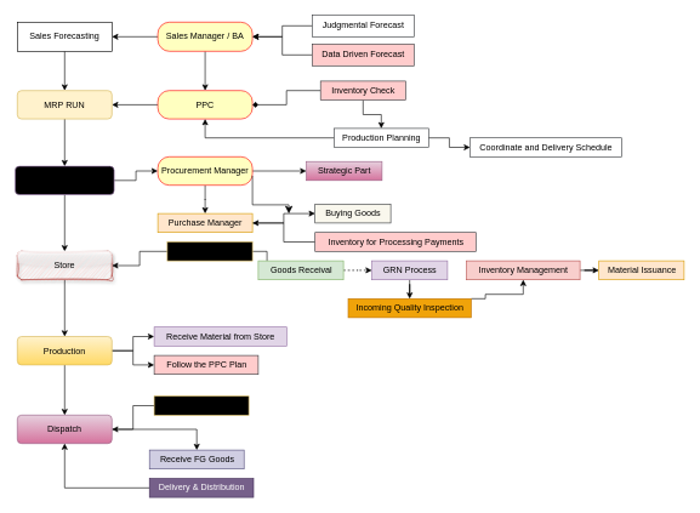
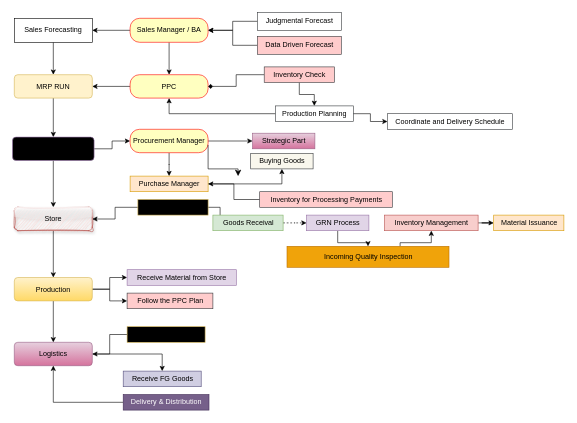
  <mxCell id="0" />
  <mxCell id="1" parent="0" />
  <mxCell id="2" value="" style="edgeStyle=orthogonalEdgeStyle;rounded=0;orthogonalLoop=1;jettySize=auto;html=1;entryX=1;entryY=0.5;entryDx=0;entryDy=0;" parent="1" target="5" edge="1"><mxGeometry relative="1" as="geometry"><mxPoint x="153" y="50" as="sourcePoint" /><mxPoint x="223" y="40" as="targetPoint" /><Array as="points" /></mxGeometry></mxCell>
  <mxCell id="3" style="edgeStyle=orthogonalEdgeStyle;rounded=0;orthogonalLoop=1;jettySize=auto;html=1;exitX=1;exitY=0.25;exitDx=0;exitDy=0;entryX=1;entryY=0.25;entryDx=0;entryDy=0;" parent="1" source="5" target="5" edge="1"><mxGeometry relative="1" as="geometry"><mxPoint x="243" y="40" as="targetPoint" /></mxGeometry></mxCell>
  <mxCell id="4" value="" style="edgeStyle=orthogonalEdgeStyle;rounded=0;orthogonalLoop=1;jettySize=auto;html=1;" parent="1" source="5" target="7" edge="1"><mxGeometry relative="1" as="geometry" /></mxCell>
  <mxCell id="5" value="Sales Forecasting" style="rounded=0;whiteSpace=wrap;html=1;strokeColor=light-dark(#000000,#FF51E5);" parent="1" vertex="1"><mxGeometry x="23" y="30" width="130" height="40" as="geometry" /></mxCell>
  <mxCell id="6" value="" style="edgeStyle=orthogonalEdgeStyle;rounded=0;orthogonalLoop=1;jettySize=auto;html=1;" parent="1" source="7" target="19" edge="1"><mxGeometry relative="1" as="geometry" /></mxCell>
  <mxCell id="7" value="MRP RUN" style="rounded=1;whiteSpace=wrap;html=1;fillColor=#fff2cc;strokeColor=#d6b656;" parent="1" vertex="1"><mxGeometry x="23" y="124" width="130" height="39" as="geometry" /></mxCell>
  <mxCell id="8" value="" style="edgeStyle=orthogonalEdgeStyle;rounded=0;orthogonalLoop=1;jettySize=auto;html=1;" parent="1" source="10" target="5" edge="1"><mxGeometry relative="1" as="geometry" /></mxCell>
  <mxCell id="9" value="" style="edgeStyle=orthogonalEdgeStyle;rounded=0;orthogonalLoop=1;jettySize=auto;html=1;" parent="1" source="10" target="16" edge="1"><mxGeometry relative="1" as="geometry" /></mxCell>
  <mxCell id="10" value="Sales Manager / BA" style="rounded=1;whiteSpace=wrap;html=1;arcSize=40;fontColor=#000000;fillColor=#ffffc0;strokeColor=#ff0000;" parent="1" vertex="1"><mxGeometry x="216" y="30" width="130" height="40" as="geometry" /></mxCell>
  <mxCell id="11" value="" style="edgeStyle=orthogonalEdgeStyle;rounded=0;orthogonalLoop=1;jettySize=auto;html=1;" parent="1" source="12" target="10" edge="1"><mxGeometry relative="1" as="geometry" /></mxCell>
  <mxCell id="12" value="Judgmental Forecast" style="text;html=1;align=center;verticalAlign=middle;resizable=0;points=[];autosize=1;fillColor=none;strokeColor=light-dark(#36393d, #8000ff);" parent="1" vertex="1"><mxGeometry x="428" width="140" height="30" as="geometry" y="20" /></mxCell>
  <mxCell id="13" value="" style="edgeStyle=orthogonalEdgeStyle;rounded=0;orthogonalLoop=1;jettySize=auto;html=1;" parent="1" source="14" target="10" edge="1"><mxGeometry relative="1" as="geometry" /></mxCell>
  <mxCell id="14" value="Data Driven Forecast" style="text;html=1;align=center;verticalAlign=middle;resizable=0;points=[];autosize=1;strokeColor=#36393d;fillColor=#ffcccc;" parent="1" vertex="1"><mxGeometry x="428" y="60" width="140" height="30" as="geometry" /></mxCell>
  <mxCell id="15" value="" style="edgeStyle=orthogonalEdgeStyle;rounded=0;orthogonalLoop=1;jettySize=auto;html=1;" parent="1" source="16" target="7" edge="1"><mxGeometry relative="1" as="geometry" /></mxCell>
  <mxCell id="16" value="PPC" style="rounded=1;whiteSpace=wrap;html=1;arcSize=40;fontColor=#000000;fillColor=#ffffc0;strokeColor=#ff0000;" parent="1" vertex="1"><mxGeometry x="216" y="124" width="130" height="39" as="geometry" /></mxCell>
  <mxCell id="17" value="" style="edgeStyle=orthogonalEdgeStyle;rounded=0;orthogonalLoop=1;jettySize=auto;html=1;" parent="1" source="19" target="21" edge="1"><mxGeometry relative="1" as="geometry" /></mxCell>
  <mxCell id="18" value="" style="edgeStyle=orthogonalEdgeStyle;rounded=0;orthogonalLoop=1;jettySize=auto;html=1;" parent="1" source="19" target="40" edge="1"><mxGeometry relative="1" as="geometry" /></mxCell>
  <mxCell id="19" value="Procurement and Material Planning" style="rounded=1;whiteSpace=wrap;html=1;fillColor=#e1d5e7;strokeColor=#9673a6;gradientColor=light-dark(#000000,#FF3E92);" parent="1" vertex="1"><mxGeometry x="20" y="228" width="136" height="39" as="geometry" /></mxCell>
  <mxCell id="20" value="" style="edgeStyle=orthogonalEdgeStyle;rounded=0;orthogonalLoop=1;jettySize=auto;html=1;" parent="1" source="21" target="25" edge="1"><mxGeometry relative="1" as="geometry" /></mxCell>
  <mxCell id="21" value="Store" style="rounded=1;whiteSpace=wrap;html=1;glass=1;shadow=1;sketch=1;curveFitting=1;jiggle=2;fillColor=#f8cecc;strokeColor=#b85450;" parent="1" vertex="1"><mxGeometry x="23" y="345" width="130" height="39" as="geometry" /></mxCell>
  <mxCell id="22" value="" style="edgeStyle=orthogonalEdgeStyle;rounded=0;orthogonalLoop=1;jettySize=auto;html=1;" parent="1" source="25" target="27" edge="1"><mxGeometry relative="1" as="geometry" /></mxCell>
  <mxCell id="23" value="" style="edgeStyle=orthogonalEdgeStyle;rounded=0;orthogonalLoop=1;jettySize=auto;html=1;" edge="1" parent="1" source="25" target="55"><mxGeometry relative="1" as="geometry" /></mxCell>
  <mxCell id="24" value="" style="edgeStyle=orthogonalEdgeStyle;rounded=0;orthogonalLoop=1;jettySize=auto;html=1;" edge="1" parent="1" source="25" target="56"><mxGeometry relative="1" as="geometry" /></mxCell>
  <mxCell id="25" value="Production" style="rounded=1;whiteSpace=wrap;html=1;fillColor=#fff2cc;gradientColor=#ffd966;strokeColor=#d6b656;" parent="1" vertex="1"><mxGeometry x="23" y="462" width="130" height="39" as="geometry" /></mxCell>
  <mxCell id="26" value="" style="edgeStyle=orthogonalEdgeStyle;rounded=0;orthogonalLoop=1;jettySize=auto;html=1;" edge="1" parent="1" source="27" target="59"><mxGeometry relative="1" as="geometry" /></mxCell>
- <mxCell id="27" value="Dispatch" style="rounded=1;whiteSpace=wrap;html=1;fillColor=#e6d0de;strokeColor=#996185;gradientColor=#d5739d;" parent="1" vertex="1"><mxGeometry x="23" y="570" width="130" height="39" as="geometry" /></mxCell>
+ <mxCell id="27" value="Logistics" style="rounded=1;whiteSpace=wrap;html=1;fillColor=#e6d0de;strokeColor=#996185;gradientColor=#d5739d;" parent="1" vertex="1"><mxGeometry x="23" y="570" width="130" height="39" as="geometry" /></mxCell>
  <mxCell id="28" value="" style="edgeStyle=orthogonalEdgeStyle;rounded=0;orthogonalLoop=1;jettySize=auto;html=1;" parent="1" source="30" target="21" edge="1"><mxGeometry relative="1" as="geometry" /></mxCell>
  <mxCell id="29" value="" style="edgeStyle=orthogonalEdgeStyle;rounded=0;orthogonalLoop=1;jettySize=auto;html=1;" edge="1" parent="1" source="30" target="48"><mxGeometry relative="1" as="geometry" /></mxCell>
  <mxCell id="30" value="Inbound Logistics" style="text;html=1;align=center;verticalAlign=middle;resizable=0;points=[];autosize=1;strokeColor=#d6b656;fillColor=#fff2cc;gradientColor=light-dark(#000000,#D44AFF);" parent="1" vertex="1"><mxGeometry x="229" y="332" width="117" height="26" as="geometry" /></mxCell>
  <mxCell id="31" value="" style="edgeStyle=orthogonalEdgeStyle;rounded=0;orthogonalLoop=1;jettySize=auto;html=1;endArrow=diamond;" parent="1" source="33" target="16" edge="1"><mxGeometry relative="1" as="geometry" /></mxCell>
  <mxCell id="32" value="" style="edgeStyle=orthogonalEdgeStyle;rounded=0;orthogonalLoop=1;jettySize=auto;html=1;" parent="1" source="33" target="36" edge="1"><mxGeometry relative="1" as="geometry" /></mxCell>
  <mxCell id="33" value="Inventory Check" style="text;html=1;align=center;verticalAlign=middle;resizable=0;points=[];autosize=1;strokeColor=#36393d;fillColor=#ffcccc;" parent="1" vertex="1"><mxGeometry x="439.5" y="111" width="117" height="26" as="geometry" /></mxCell>
  <mxCell id="34" value="" style="edgeStyle=orthogonalEdgeStyle;rounded=0;orthogonalLoop=1;jettySize=auto;html=1;" parent="1" source="36" target="16" edge="1"><mxGeometry relative="1" as="geometry" /></mxCell>
  <mxCell id="35" value="" style="edgeStyle=orthogonalEdgeStyle;rounded=0;orthogonalLoop=1;jettySize=auto;html=1;" parent="1" source="36" target="37" edge="1"><mxGeometry relative="1" as="geometry" /></mxCell>
  <mxCell id="36" value="Production Planning" style="text;html=1;align=center;verticalAlign=middle;resizable=0;points=[];autosize=1;fillColor=none;strokeColor=light-dark(#36393d, #8000ff);" parent="1" vertex="1"><mxGeometry x="458" y="176" width="130" height="26" as="geometry" /></mxCell>
  <mxCell id="37" value="Coordinate and Delivery Schedule" style="text;html=1;align=center;verticalAlign=middle;resizable=0;points=[];autosize=1;fillColor=none;strokeColor=light-dark(#36393d, #8000ff);" parent="1" vertex="1"><mxGeometry x="645" y="189" width="208" height="26" as="geometry" /></mxCell>
  <mxCell id="38" value="" style="edgeStyle=orthogonalEdgeStyle;rounded=0;orthogonalLoop=1;jettySize=auto;html=1;" parent="1" source="40" target="42" edge="1"><mxGeometry relative="1" as="geometry" /></mxCell>
  <mxCell id="39" value="" style="edgeStyle=orthogonalEdgeStyle;rounded=0;orthogonalLoop=1;jettySize=auto;html=1;" edge="1" parent="1" source="40" target="43"><mxGeometry relative="1" as="geometry" /></mxCell>
  <mxCell id="40" value="Procurement Manager" style="rounded=1;whiteSpace=wrap;html=1;arcSize=40;fontColor=#000000;fillColor=#ffffc0;strokeColor=#ff0000;" parent="1" vertex="1"><mxGeometry x="216" y="215" width="130" height="39" as="geometry" /></mxCell>
  <mxCell id="41" value="" style="edgeStyle=orthogonalEdgeStyle;rounded=0;orthogonalLoop=1;jettySize=auto;html=1;" edge="1" parent="1" source="42" target="44"><mxGeometry relative="1" as="geometry" /></mxCell>
  <mxCell id="42" value="Purchase Manager" style="text;html=1;align=center;verticalAlign=middle;resizable=0;points=[];autosize=1;strokeColor=#d79b00;fillColor=#ffe6cc;gradientColor=none;gradientDirection=north;" parent="1" vertex="1"><mxGeometry x="216" y="293" width="130" height="26" as="geometry" /></mxCell>
  <mxCell id="43" value="Strategic Part" style="text;html=1;align=center;verticalAlign=middle;resizable=0;points=[];autosize=1;strokeColor=#996185;fillColor=#e6d0de;gradientColor=#d5739d;" vertex="1" parent="1"><mxGeometry x="420" y="221.5" width="104" height="26" as="geometry" /></mxCell>
- <mxCell id="44" value="Buying Goods" style="text;html=1;align=center;verticalAlign=middle;resizable=0;points=[];autosize=1;strokeColor=#36393d;fillColor=#f9f7ed;" vertex="1" parent="1"><mxGeometry x="432" y="280" width="104" height="26" as="geometry" /></mxCell>
+ <mxCell id="44" value="Buying Goods" style="text;html=1;align=center;verticalAlign=middle;resizable=0;points=[];autosize=1;strokeColor=#36393d;fillColor=#f9f7ed;" vertex="1" parent="1"><mxGeometry x="417" y="255" width="104" height="26" as="geometry" /></mxCell>
  <mxCell id="45" value="" style="edgeStyle=orthogonalEdgeStyle;rounded=0;orthogonalLoop=1;jettySize=auto;html=1;" edge="1" parent="1" source="46" target="42"><mxGeometry relative="1" as="geometry" /></mxCell>
  <mxCell id="46" value="Inventory for Processing Payments" style="text;html=1;align=center;verticalAlign=middle;resizable=0;points=[];autosize=1;strokeColor=#36393d;fillColor=#ffcccc;" vertex="1" parent="1"><mxGeometry x="432" y="319" width="221" height="26" as="geometry" /></mxCell>
  <mxCell id="47" value="" style="edgeStyle=orthogonalEdgeStyle;rounded=0;orthogonalLoop=1;jettySize=auto;html=1;dashed=1;" edge="1" parent="1" source="48" target="50"><mxGeometry relative="1" as="geometry" /></mxCell>
  <mxCell id="48" value="&lt;div&gt;Goods Receival&lt;/div&gt;" style="text;html=1;align=center;verticalAlign=middle;resizable=0;points=[];autosize=1;strokeColor=#82b366;fillColor=#d5e8d4;" vertex="1" parent="1"><mxGeometry x="354" y="358" width="117" height="26" as="geometry" /></mxCell>
  <mxCell id="49" value="" style="edgeStyle=orthogonalEdgeStyle;rounded=0;orthogonalLoop=1;jettySize=auto;html=1;" edge="1" parent="1" source="50" target="63"><mxGeometry relative="1" as="geometry" /></mxCell>
  <mxCell id="50" value="GRN Process" style="text;html=1;align=center;verticalAlign=middle;resizable=0;points=[];autosize=1;strokeColor=#9673a6;fillColor=#e1d5e7;" vertex="1" parent="1"><mxGeometry x="510" y="358" width="104" height="26" as="geometry" /></mxCell>
  <mxCell id="51" value="" style="edgeStyle=orthogonalEdgeStyle;rounded=0;orthogonalLoop=1;jettySize=auto;html=1;" edge="1" parent="1" source="52" target="53"><mxGeometry relative="1" as="geometry" /></mxCell>
  <mxCell id="52" value="Inventory Management" style="text;html=1;align=center;verticalAlign=middle;resizable=0;points=[];autosize=1;strokeColor=#b85450;fillColor=#f8cecc;" vertex="1" parent="1"><mxGeometry x="640" y="358" width="156" height="26" as="geometry" /></mxCell>
  <mxCell id="53" value="Material Issuance" style="text;html=1;align=center;verticalAlign=middle;resizable=0;points=[];autosize=1;strokeColor=#d79b00;fillColor=#ffe6cc;" vertex="1" parent="1"><mxGeometry x="822" y="358" width="117" height="26" as="geometry" /></mxCell>
  <mxCell id="54" value="" style="edgeStyle=segmentEdgeStyle;endArrow=classic;html=1;curved=0;rounded=0;endSize=8;startSize=8;sourcePerimeterSpacing=0;targetPerimeterSpacing=0;" edge="1" parent="1"><mxGeometry width="100" relative="1" as="geometry"><mxPoint x="346" y="241" as="sourcePoint" /><mxPoint x="396" y="293" as="targetPoint" /><Array as="points"><mxPoint x="396" y="281" /></Array></mxGeometry></mxCell>
  <mxCell id="55" value="Receive Material from Store" style="text;html=1;align=center;verticalAlign=middle;resizable=0;points=[];autosize=1;strokeColor=#9673a6;fillColor=#e1d5e7;" vertex="1" parent="1"><mxGeometry x="211" y="449" width="182" height="26" as="geometry" /></mxCell>
  <mxCell id="56" value="Follow the PPC Plan " style="text;html=1;align=center;verticalAlign=middle;resizable=0;points=[];autosize=1;strokeColor=#36393d;fillColor=#ffcccc;" vertex="1" parent="1"><mxGeometry x="211" y="488" width="143" height="26" as="geometry" /></mxCell>
  <mxCell id="57" value="" style="edgeStyle=orthogonalEdgeStyle;rounded=0;orthogonalLoop=1;jettySize=auto;html=1;" edge="1" parent="1" source="58" target="27"><mxGeometry relative="1" as="geometry" /></mxCell>
  <mxCell id="58" value="Outbound Logistics" style="text;html=1;align=center;verticalAlign=middle;resizable=0;points=[];autosize=1;strokeColor=#d6b656;fillColor=#fff2cc;gradientColor=light-dark(#000000,#D44AFF);" vertex="1" parent="1"><mxGeometry x="211" y="544" width="130" height="26" as="geometry" /></mxCell>
  <mxCell id="59" value="Receive FG Goods" style="text;html=1;align=center;verticalAlign=middle;resizable=0;points=[];autosize=1;strokeColor=#56517e;fillColor=#d0cee2;" vertex="1" parent="1"><mxGeometry x="204.5" y="618" width="130" height="26" as="geometry" /></mxCell>
  <mxCell id="60" value="" style="edgeStyle=orthogonalEdgeStyle;rounded=0;orthogonalLoop=1;jettySize=auto;html=1;" edge="1" parent="1" source="61" target="27"><mxGeometry relative="1" as="geometry" /></mxCell>
  <mxCell id="61" value="Delivery &amp;amp; Distribution" style="text;html=1;align=center;verticalAlign=middle;resizable=0;points=[];autosize=1;strokeColor=#432D57;fillColor=#76608a;fontColor=#ffffff;" vertex="1" parent="1"><mxGeometry x="204.5" y="657" width="143" height="26" as="geometry" /></mxCell>
  <mxCell id="62" value="" style="edgeStyle=orthogonalEdgeStyle;rounded=0;orthogonalLoop=1;jettySize=auto;html=1;" edge="1" parent="1" source="63" target="52"><mxGeometry relative="1" as="geometry"><Array as="points"><mxPoint x="666" y="410" /><mxPoint x="666" y="404" /><mxPoint x="718" y="404" /></Array></mxGeometry></mxCell>
- <mxCell id="63" value="Incoming Quality Inspection" style="text;html=1;align=center;verticalAlign=middle;resizable=0;points=[];autosize=1;strokeColor=#BD7000;fillColor=#f0a30a;fontColor=#000000;" vertex="1" parent="1"><mxGeometry x="477.5" y="410" width="169" height="26" as="geometry" /></mxCell>
+ <mxCell id="63" value="Incoming Quality Inspection" style="text;html=1;align=center;verticalAlign=middle;resizable=0;points=[];autosize=1;strokeColor=#BD7000;fillColor=#f0a30a;fontColor=#000000;" vertex="1" parent="1"><mxGeometry x="477.5" y="410" width="270" height="35" as="geometry" /></mxCell>
